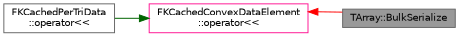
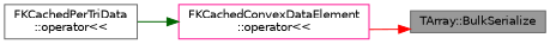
  digraph {
    rankdir=RL
    node [color=gray40 fillcolor=white fontname=Helvetica fontsize=10 shape=box style=filled]
    edge [dir=back fontname=Helvetica fontsize=10 labelfontname=Helvetica labelfontsize=10 style=solid]
    n1 [fillcolor=grey60 fontcolor=black height=0.2 label="TArray::BulkSerialize" width=0.4]
    n2 [color=deeppink height=0.2 label="FKCachedConvexDataElement\l::operator\<\<" width=0.4]
    n3 [height=0.2 label="FKCachedPerTriData\l::operator\<\<" width=0.4]
-   n2 -> n1 [color=red]
+   n1 -> n2 [color=red]
    n2 -> n3 [color=darkgreen]
  }
